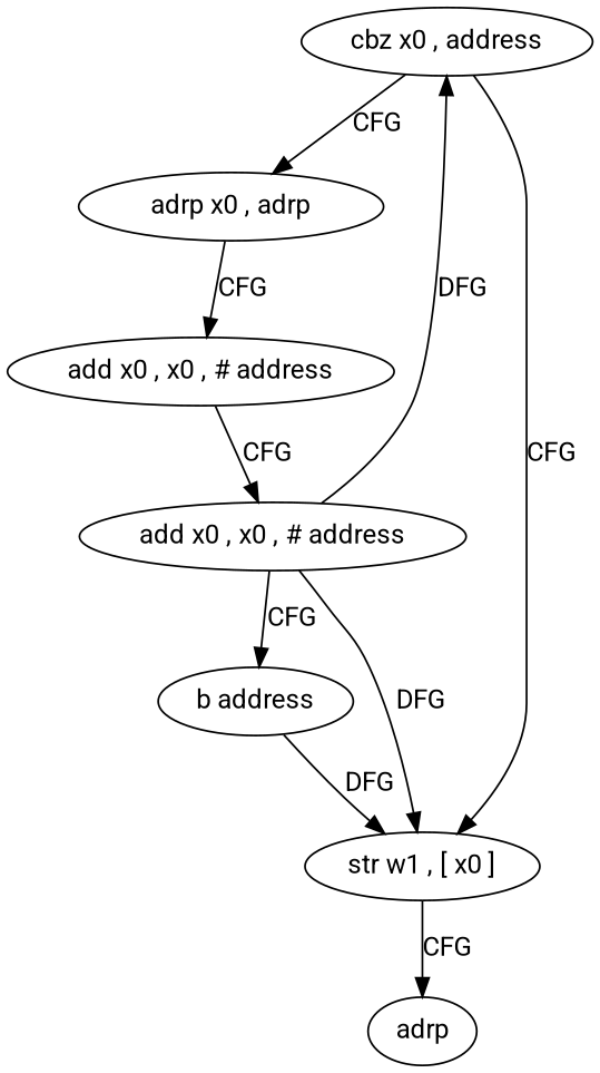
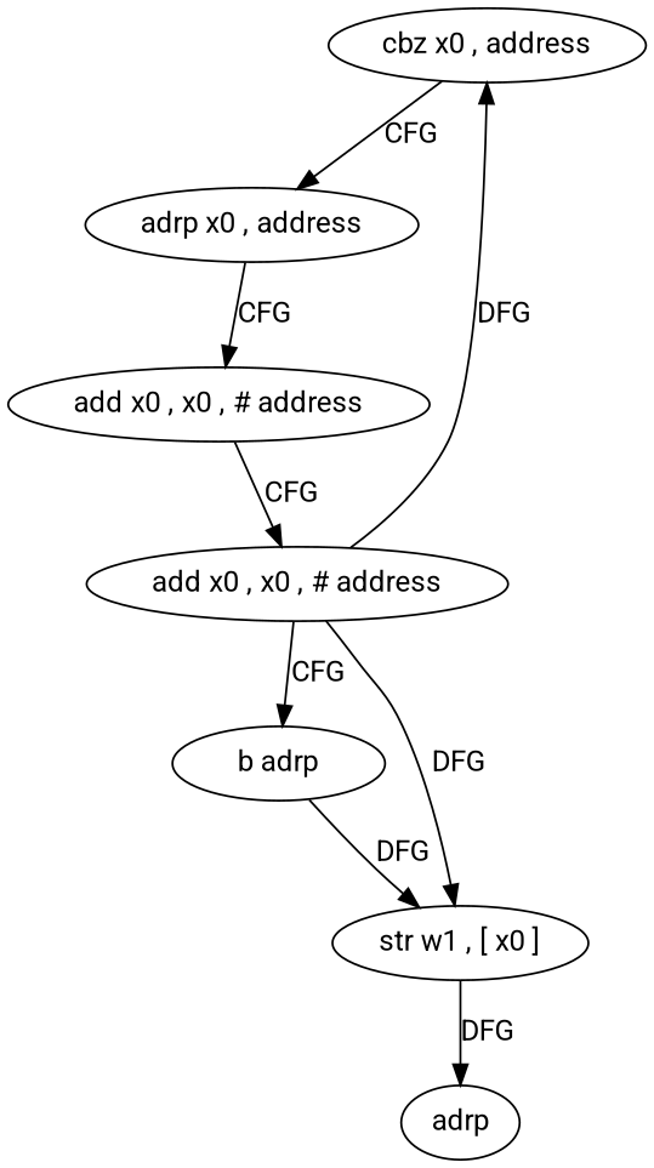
  digraph {
    fontname=Roboto
    node [fontname=Roboto]
    edge [fontname=Roboto]
    n1 [label="cbz x0 , address"]
-   n2 [label="adrp x0 , adrp"]
+   n2 [label="adrp x0 , address"]
    n3 [label="str w1 , [ x0 ]"]
    n4 [label="add x0 , x0 , # address"]
    n5 [label=adrp]
    n6 [label="add x0 , x0 , # address"]
-   n7 [label="b address"]
+   n7 [label="b adrp"]
    n1 -> n2 [label=CFG]
-   n1 -> n3 [label=CFG]
    n2 -> n4 [label=CFG]
-   n3 -> n5 [label=CFG]
+   n3 -> n5 [label=DFG]
    n4 -> n6 [label=CFG]
    n6 -> n1 [label=DFG]
    n6 -> n3 [label=DFG]
    n6 -> n7 [label=CFG]
    n7 -> n3 [label=DFG]
  }
